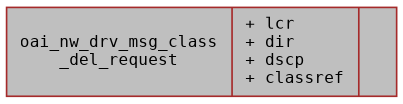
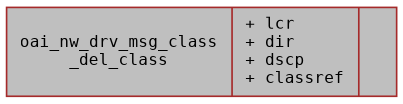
  digraph {
    rankdir=LR
    fontname="DejaVu Sans Mono"
-   n1 [color=brown fillcolor=grey75 fontcolor=black fontname="DejaVu Sans Mono" fontsize=10 height=0.2 label="{oai_nw_drv_msg_class\l_del_request\n|+ lcr\l+ dir\l+ dscp\l+ classref\l|}" shape=record style=filled width=0.4]
+   n1 [color=brown fillcolor=grey75 fontcolor=black fontname="DejaVu Sans Mono" fontsize=10 height=0.2 label="{oai_nw_drv_msg_class\l_del_class\n|+ lcr\l+ dir\l+ dscp\l+ classref\l|}" shape=record style=filled width=0.4]
  }
